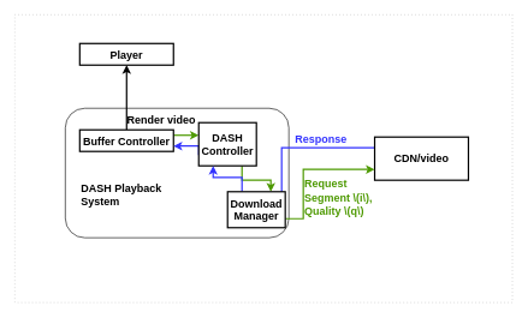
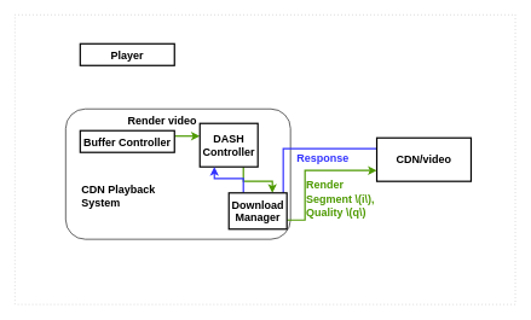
  <mxCell id="0" />
  <mxCell id="1" parent="0" />
  <mxCell id="2" value="" style="rounded=0;whiteSpace=wrap;html=1;fillColor=none;dashed=1;dashPattern=1 4;strokeColor=#A3A3A3;" vertex="1" parent="1"><mxGeometry x="20" y="20" width="690" height="400" as="geometry" /></mxCell>
  <mxCell id="3" value="" style="rounded=1;whiteSpace=wrap;html=1;" vertex="1" parent="1"><mxGeometry x="90" y="150" width="310" height="180" as="geometry" /></mxCell>
- <mxCell id="4" style="edgeStyle=orthogonalEdgeStyle;rounded=0;orthogonalLoop=1;jettySize=auto;html=1;exitX=0.5;exitY=0;exitDx=0;exitDy=0;entryX=0.5;entryY=1;entryDx=0;entryDy=0;startArrow=none;startFill=0;endArrow=classic;endFill=1;strokeWidth=2;fontSize=15;" edge="1" parent="1" source="6" target="12"><mxGeometry relative="1" as="geometry" /></mxCell>
  <mxCell id="5" style="edgeStyle=orthogonalEdgeStyle;rounded=0;orthogonalLoop=1;jettySize=auto;html=1;exitX=1;exitY=0.25;exitDx=0;exitDy=0;startArrow=none;startFill=0;endArrow=classic;endFill=1;strokeWidth=2;fontSize=15;strokeColor=#4D9900;" edge="1" parent="1" source="6"><mxGeometry relative="1" as="geometry"><mxPoint x="275" y="188" as="targetPoint" /></mxGeometry></mxCell>
  <mxCell id="6" value="Buffer Controller" style="rounded=0;whiteSpace=wrap;html=1;fontSize=15;fontStyle=1;strokeWidth=2;" vertex="1" parent="1"><mxGeometry x="110" y="180" width="130" height="30" as="geometry" /></mxCell>
- <mxCell id="7" style="edgeStyle=orthogonalEdgeStyle;rounded=0;orthogonalLoop=1;jettySize=auto;html=1;exitX=0;exitY=0.75;exitDx=0;exitDy=0;entryX=1;entryY=0.75;entryDx=0;entryDy=0;startArrow=none;startFill=0;endArrow=classic;endFill=1;strokeWidth=2;fontSize=15;strokeColor=#3333FF;" edge="1" parent="1" source="9" target="6"><mxGeometry relative="1" as="geometry"><Array as="points"><mxPoint x="275" y="203" /></Array></mxGeometry></mxCell>
  <mxCell id="8" style="edgeStyle=orthogonalEdgeStyle;rounded=0;orthogonalLoop=1;jettySize=auto;html=1;exitX=0.75;exitY=1;exitDx=0;exitDy=0;entryX=0.75;entryY=0;entryDx=0;entryDy=0;strokeWidth=2;strokeColor=#4D9900;" edge="1" parent="1" source="9" target="15"><mxGeometry relative="1" as="geometry" /></mxCell>
  <mxCell id="9" value="DASH Controller" style="rounded=0;whiteSpace=wrap;html=1;fontSize=15;fontStyle=1;strokeWidth=2;" vertex="1" parent="1"><mxGeometry x="275" y="170" width="80" height="60" as="geometry" /></mxCell>
  <mxCell id="10" style="edgeStyle=orthogonalEdgeStyle;rounded=0;orthogonalLoop=1;jettySize=auto;html=1;exitX=0;exitY=0.25;exitDx=0;exitDy=0;entryX=1;entryY=0.25;entryDx=0;entryDy=0;strokeWidth=2;strokeColor=#3333FF;" edge="1" parent="1" source="11" target="15"><mxGeometry relative="1" as="geometry"><Array as="points"><mxPoint x="390" y="205" /><mxPoint x="390" y="279" /></Array></mxGeometry></mxCell>
  <mxCell id="11" value="CDN/video" style="rounded=0;whiteSpace=wrap;html=1;fontSize=15;fontStyle=1;strokeWidth=2;" vertex="1" parent="1"><mxGeometry x="519" y="190" width="130" height="60" as="geometry" /></mxCell>
  <mxCell id="12" value="Player" style="rounded=0;whiteSpace=wrap;html=1;fontSize=15;fontStyle=1;strokeWidth=2;" vertex="1" parent="1"><mxGeometry x="110" y="60" width="130" height="30" as="geometry" /></mxCell>
  <mxCell id="13" style="edgeStyle=orthogonalEdgeStyle;rounded=0;orthogonalLoop=1;jettySize=auto;html=1;exitX=0.25;exitY=0;exitDx=0;exitDy=0;entryX=0.25;entryY=1;entryDx=0;entryDy=0;strokeWidth=2;strokeColor=#3333FF;" edge="1" parent="1" source="15" target="9"><mxGeometry relative="1" as="geometry" /></mxCell>
  <mxCell id="14" style="edgeStyle=orthogonalEdgeStyle;rounded=0;orthogonalLoop=1;jettySize=auto;html=1;exitX=1;exitY=0.75;exitDx=0;exitDy=0;entryX=0;entryY=0.75;entryDx=0;entryDy=0;strokeWidth=2;strokeColor=#4D9900;" edge="1" parent="1" source="15" target="11"><mxGeometry relative="1" as="geometry"><Array as="points"><mxPoint x="420" y="304" /><mxPoint x="420" y="235" /></Array></mxGeometry></mxCell>
  <mxCell id="15" value="Download&lt;br&gt;Manager" style="rounded=0;whiteSpace=wrap;html=1;fontSize=15;fontStyle=1;strokeWidth=2;" vertex="1" parent="1"><mxGeometry x="315" y="266" width="80" height="50" as="geometry" /></mxCell>
  <mxCell id="16" value="Render video" style="text;html=1;resizable=0;points=[];autosize=1;align=left;verticalAlign=top;spacingTop=-4;fontSize=15;fontStyle=1" vertex="1" parent="1"><mxGeometry x="174" y="154" width="100" height="20" as="geometry" /></mxCell>
  <mxCell id="17" value="Segment \(i\),&lt;br&gt;Quality \(q\)" style="text;html=1;resizable=0;points=[];autosize=1;align=left;verticalAlign=top;spacingTop=-4;fontSize=15;fontStyle=1;fontColor=#4D9900;" vertex="1" parent="1"><mxGeometry x="420" y="264" width="100" height="40" as="geometry" /></mxCell>
- <mxCell id="18" value="Request" style="text;html=1;resizable=0;points=[];autosize=1;align=left;verticalAlign=top;spacingTop=-4;fontSize=15;fontStyle=1;fontColor=#4D9900;" vertex="1" parent="1"><mxGeometry x="420" y="244" width="70" height="20" as="geometry" /></mxCell>
- <mxCell id="19" value="DASH Playback&lt;br&gt; System" style="text;html=1;resizable=0;points=[];autosize=1;align=left;verticalAlign=top;spacingTop=-4;fontSize=15;fontStyle=1" vertex="1" parent="1"><mxGeometry x="110" y="250" width="120" height="40" as="geometry" /></mxCell>
- <mxCell id="20" value="&lt;div&gt;Response&lt;/div&gt;" style="text;html=1;resizable=0;points=[];autosize=1;align=left;verticalAlign=middle;spacingTop=-4;fontSize=15;fontStyle=1;fontColor=#3333FF;" vertex="1" parent="1"><mxGeometry x="407" y="184" width="90" height="20" as="geometry" /></mxCell>
+ <mxCell id="18" value="Render" style="text;html=1;resizable=0;points=[];autosize=1;align=left;verticalAlign=top;spacingTop=-4;fontSize=15;fontStyle=1;fontColor=#4D9900;" vertex="1" parent="1"><mxGeometry x="420" y="244" width="70" height="20" as="geometry" /></mxCell>
+ <mxCell id="19" value="CDN Playback&lt;br&gt; System" style="text;html=1;resizable=0;points=[];autosize=1;align=left;verticalAlign=top;spacingTop=-4;fontSize=15;fontStyle=1" vertex="1" parent="1"><mxGeometry x="110" y="250" width="120" height="40" as="geometry" /></mxCell>
+ <mxCell id="20" value="&lt;div&gt;Response&lt;/div&gt;" style="text;html=1;resizable=0;points=[];autosize=1;align=left;verticalAlign=middle;spacingTop=-4;fontSize=15;fontStyle=1;fontColor=#3333FF;" vertex="1" parent="1"><mxGeometry x="407" y="209" width="90" height="20" as="geometry" /></mxCell>
